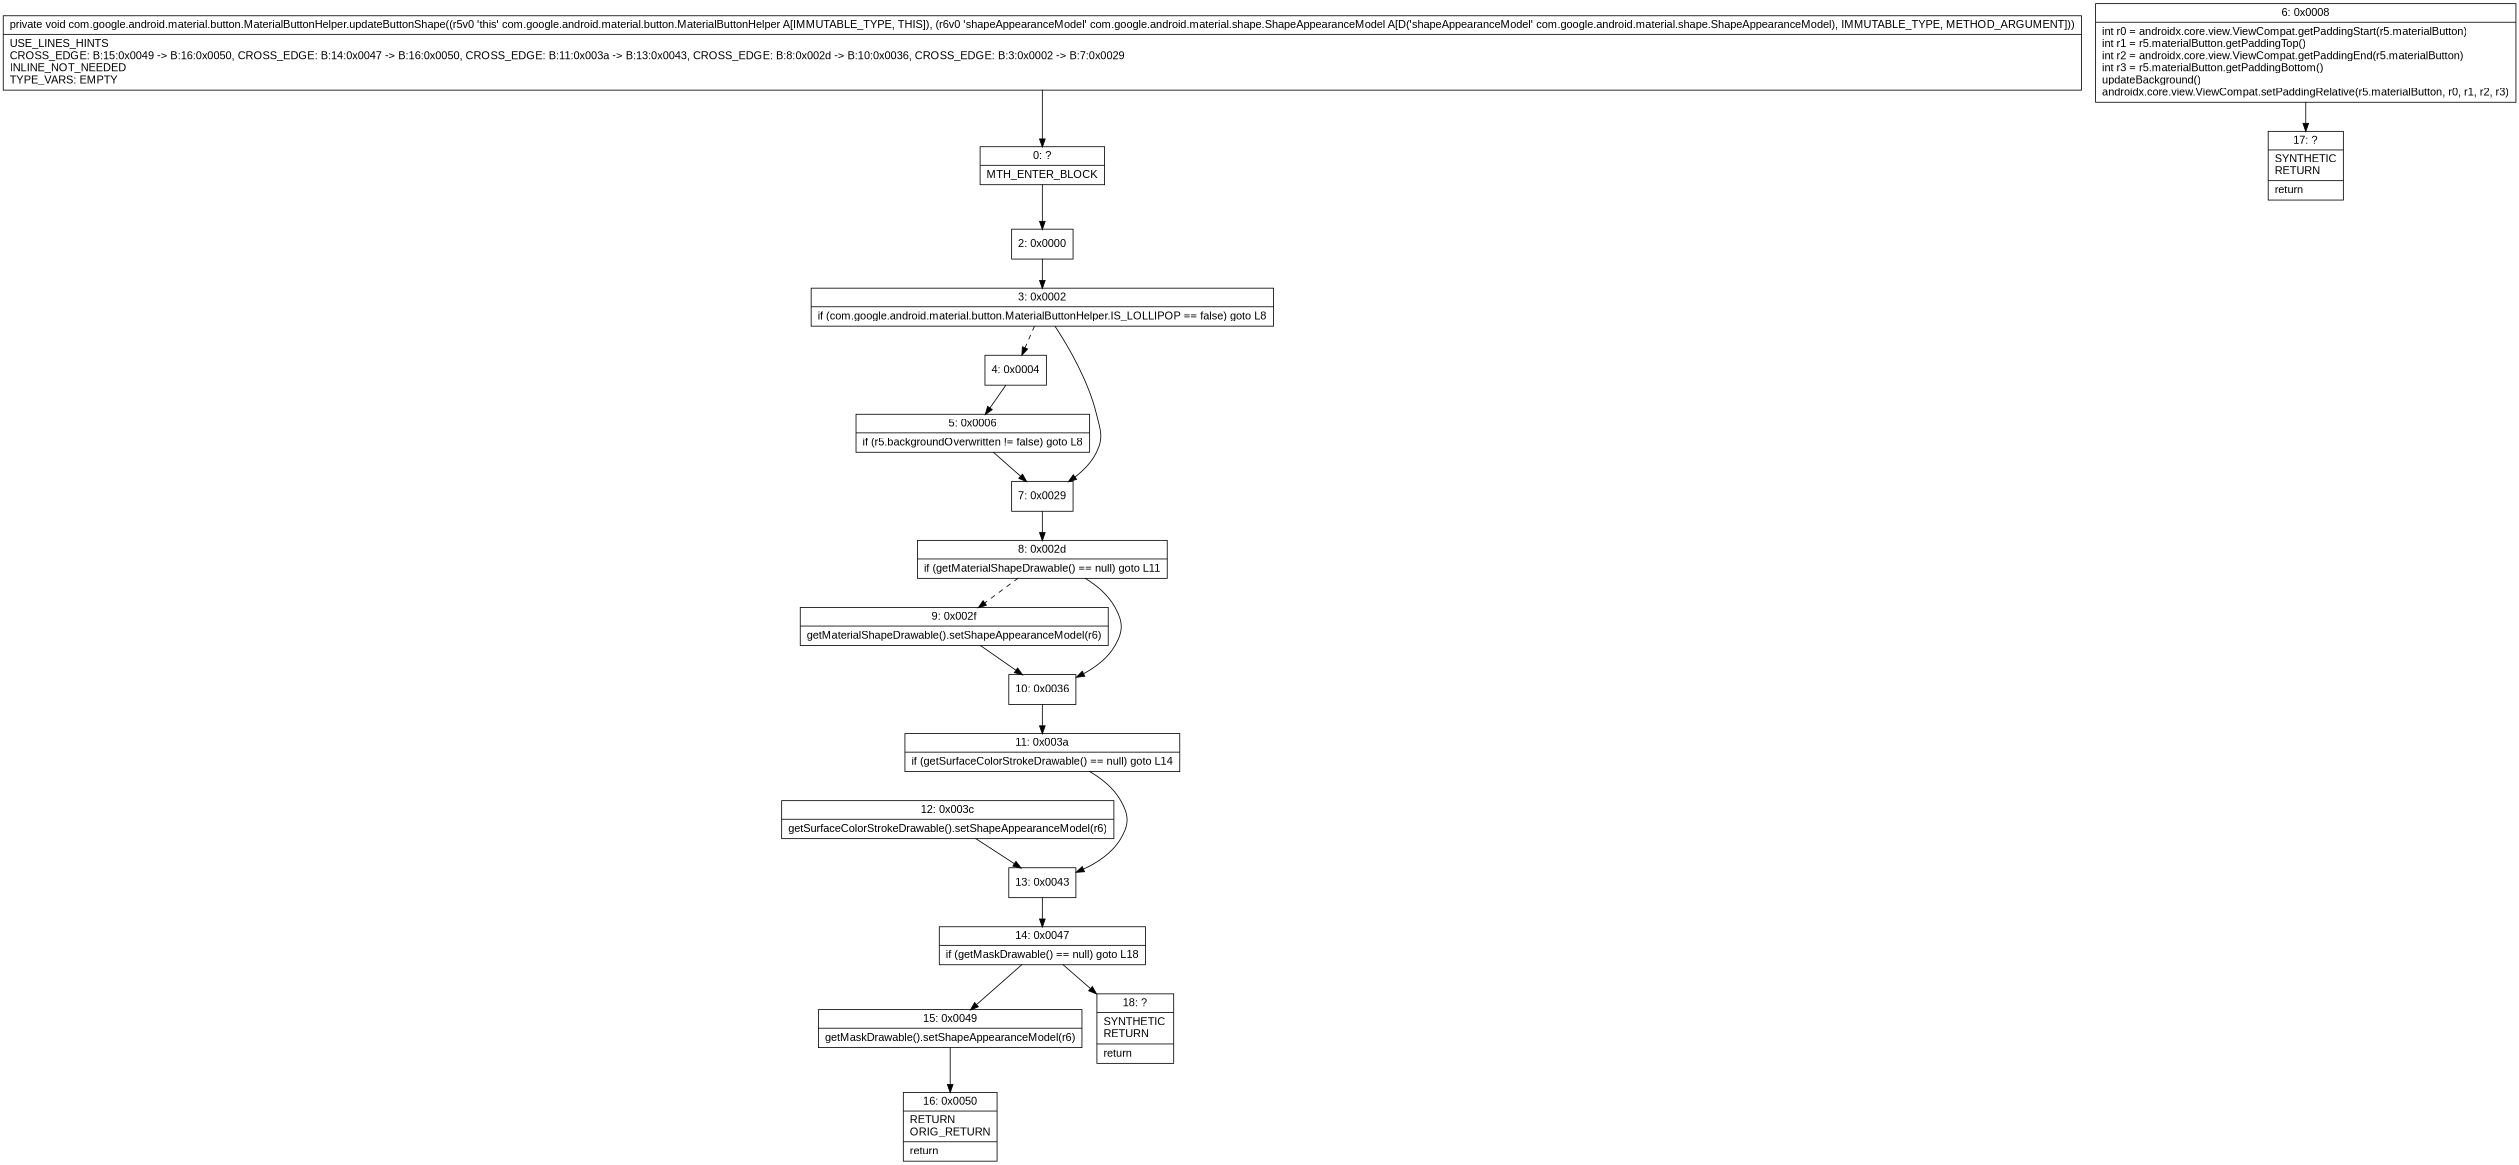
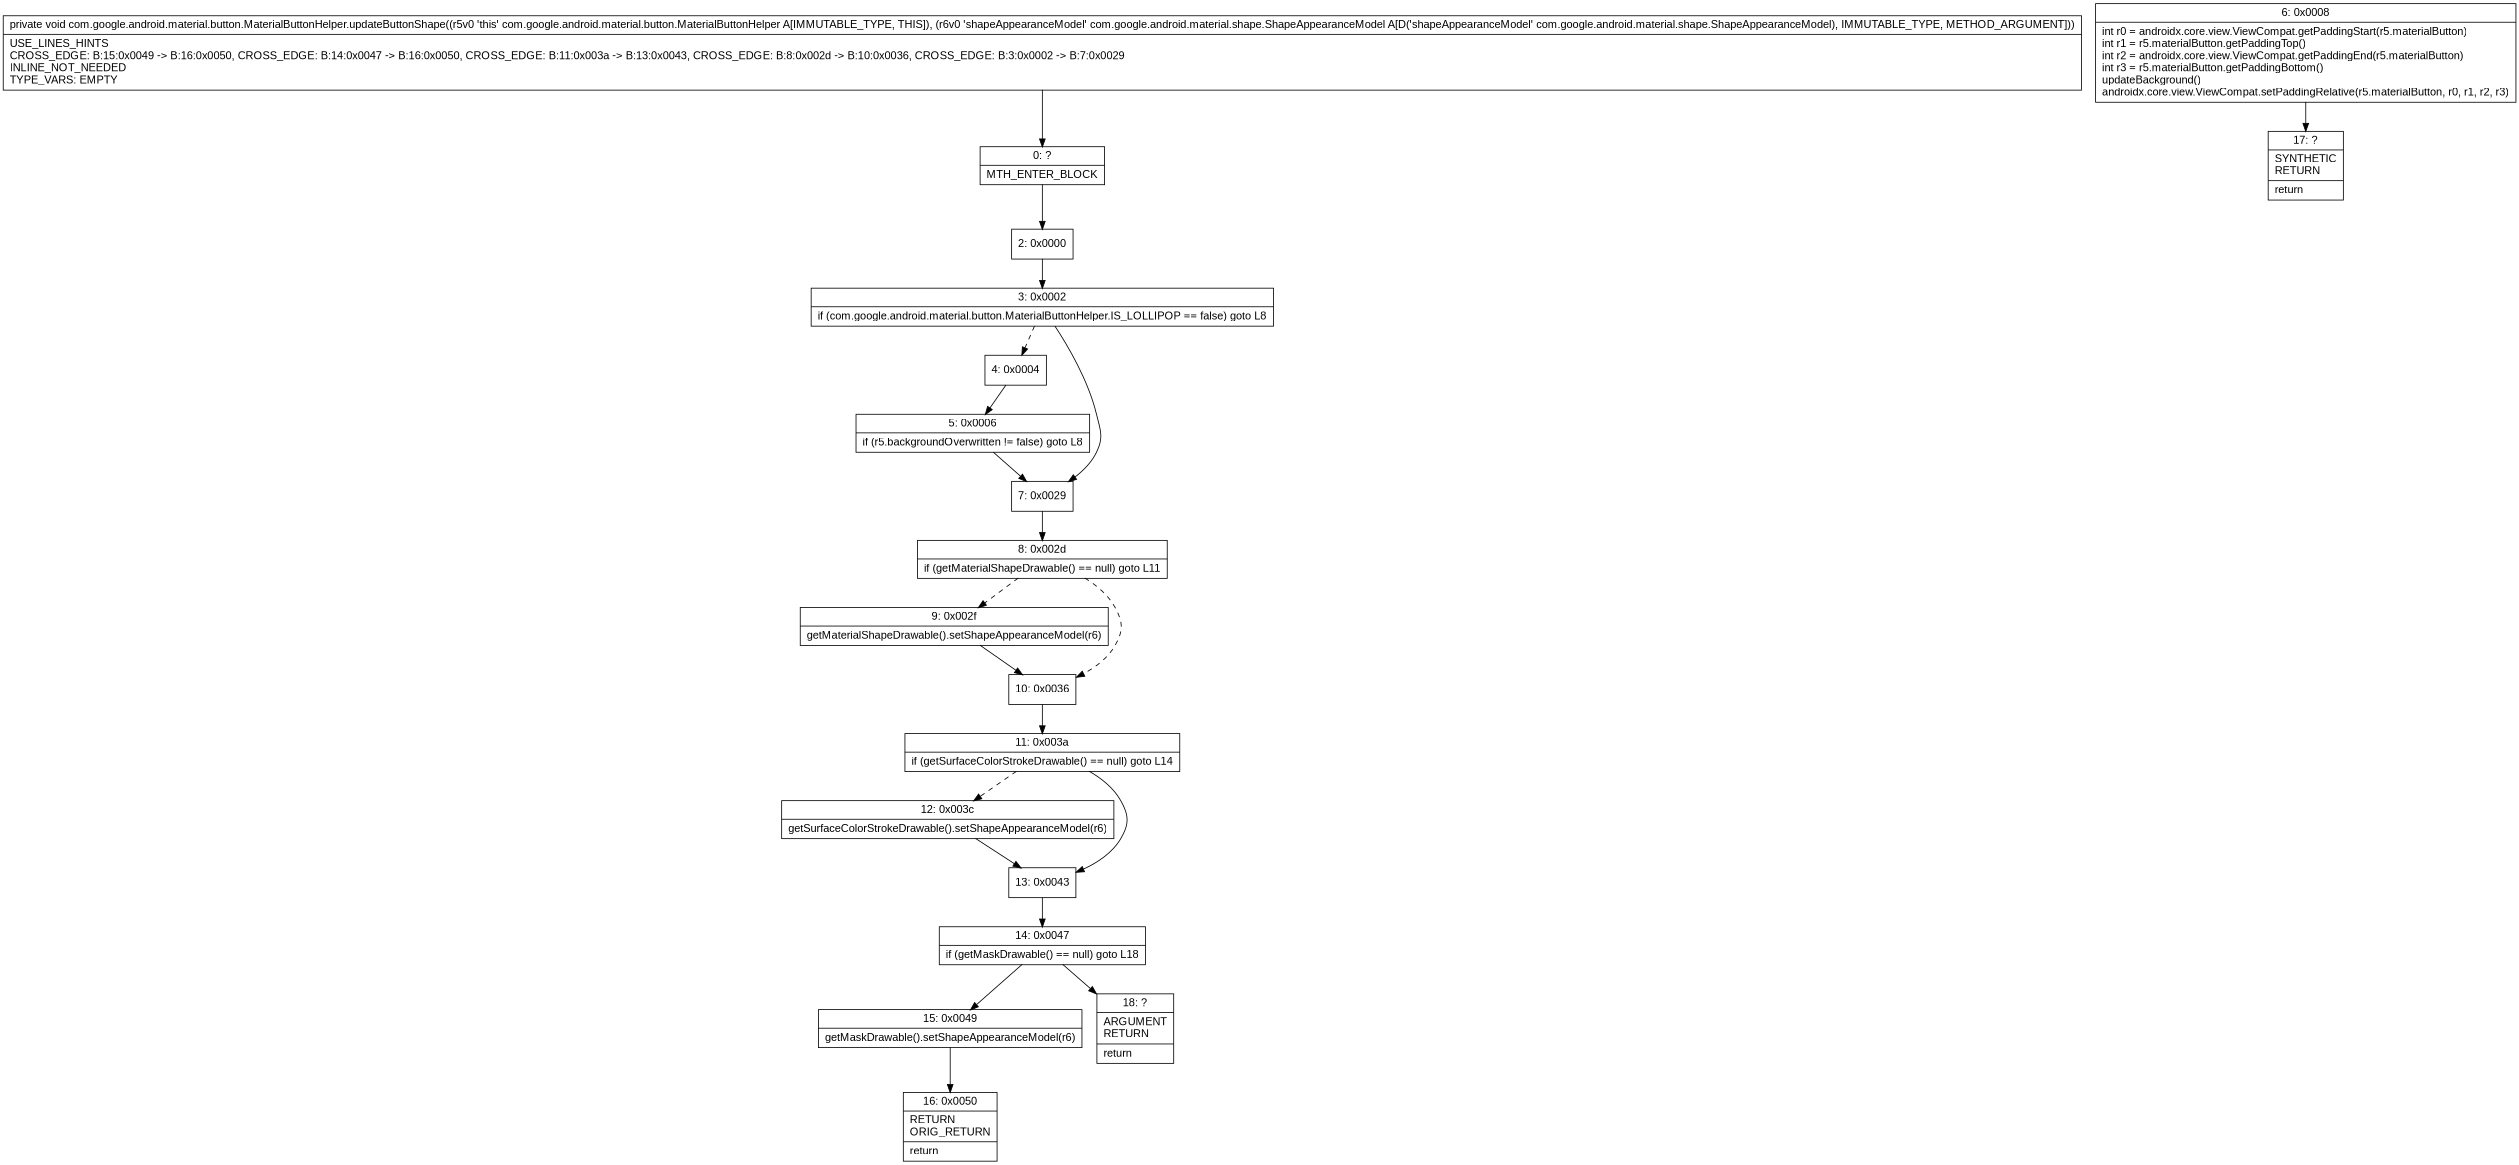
  digraph {
    fontname="Liberation Sans"
    node [fontname="Liberation Sans" shape=record]
    edge [fontname="Liberation Sans"]
    n1 [label="{0\:\ ?|MTH_ENTER_BLOCK\l}"]
    n2 [label="{2\:\ 0x0000}"]
    n3 [label="{3\:\ 0x0002|if (com.google.android.material.button.MaterialButtonHelper.IS_LOLLIPOP == false) goto L8\l}"]
    n4 [label="{4\:\ 0x0004}"]
    n5 [label="{7\:\ 0x0029}"]
    n6 [label="{5\:\ 0x0006|if (r5.backgroundOverwritten != false) goto L8\l}"]
    n7 [label="{8\:\ 0x002d|if (getMaterialShapeDrawable() == null) goto L11\l}"]
    n8 [label="{6\:\ 0x0008|int r0 = androidx.core.view.ViewCompat.getPaddingStart(r5.materialButton)\lint r1 = r5.materialButton.getPaddingTop()\lint r2 = androidx.core.view.ViewCompat.getPaddingEnd(r5.materialButton)\lint r3 = r5.materialButton.getPaddingBottom()\lupdateBackground()\landroidx.core.view.ViewCompat.setPaddingRelative(r5.materialButton, r0, r1, r2, r3)\l}"]
    n9 [label="{17\:\ ?|SYNTHETIC\lRETURN\l|return\l}"]
    n10 [label="{9\:\ 0x002f|getMaterialShapeDrawable().setShapeAppearanceModel(r6)\l}"]
    n11 [label="{10\:\ 0x0036}"]
    n12 [label="{11\:\ 0x003a|if (getSurfaceColorStrokeDrawable() == null) goto L14\l}"]
    n13 [label="{12\:\ 0x003c|getSurfaceColorStrokeDrawable().setShapeAppearanceModel(r6)\l}"]
    n14 [label="{13\:\ 0x0043}"]
    n15 [label="{14\:\ 0x0047|if (getMaskDrawable() == null) goto L18\l}"]
    n16 [label="{15\:\ 0x0049|getMaskDrawable().setShapeAppearanceModel(r6)\l}"]
-   n17 [label="{18\:\ ?|SYNTHETIC\lRETURN\l|return\l}"]
+   n17 [label="{18\:\ ?|ARGUMENT\lRETURN\l|return\l}"]
    n18 [label="{16\:\ 0x0050|RETURN\lORIG_RETURN\l|return\l}"]
    n19 [label="{private void com.google.android.material.button.MaterialButtonHelper.updateButtonShape((r5v0 'this' com.google.android.material.button.MaterialButtonHelper A[IMMUTABLE_TYPE, THIS]), (r6v0 'shapeAppearanceModel' com.google.android.material.shape.ShapeAppearanceModel A[D('shapeAppearanceModel' com.google.android.material.shape.ShapeAppearanceModel), IMMUTABLE_TYPE, METHOD_ARGUMENT]))  | USE_LINES_HINTS\lCROSS_EDGE: B:15:0x0049 \-\> B:16:0x0050, CROSS_EDGE: B:14:0x0047 \-\> B:16:0x0050, CROSS_EDGE: B:11:0x003a \-\> B:13:0x0043, CROSS_EDGE: B:8:0x002d \-\> B:10:0x0036, CROSS_EDGE: B:3:0x0002 \-\> B:7:0x0029\lINLINE_NOT_NEEDED\lTYPE_VARS: EMPTY\l}"]
    n1 -> n2
    n2 -> n3
    n3 -> n4 [style=dashed]
    n3 -> n5
    n4 -> n6
    n5 -> n7
    n6 -> n5
    n7 -> n10 [style=dashed]
-   n7 -> n11
+   n7 -> n11 [style=dashed]
    n8 -> n9
    n10 -> n11
    n11 -> n12
+   n12 -> n13 [style=dashed]
    n12 -> n14
    n13 -> n14
    n14 -> n15
    n15 -> n16 [style=solid]
    n15 -> n17
    n16 -> n18
    n19 -> n1
  }
